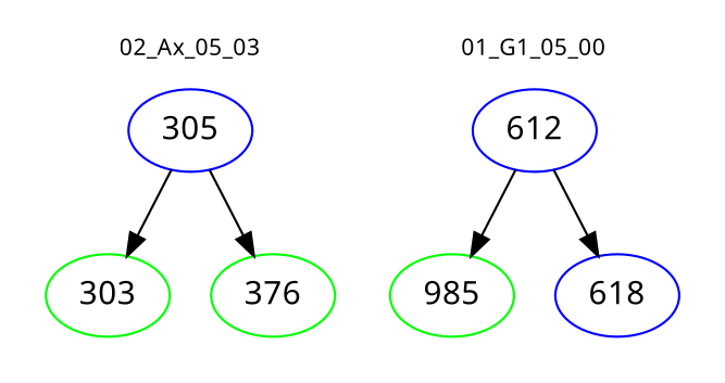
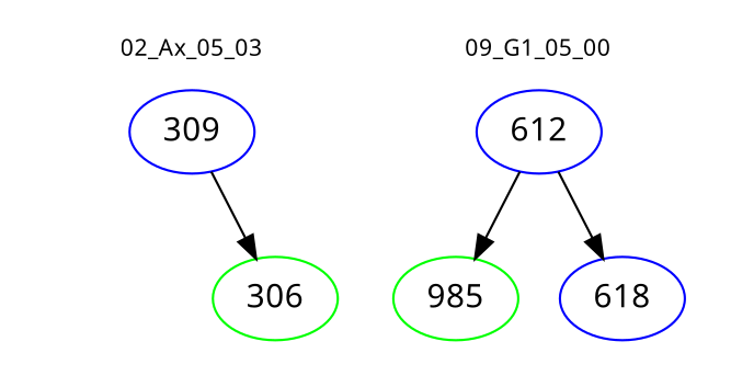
  digraph {
    fontname="Noto Sans"
    node [color=blue fontname="Noto Sans"]
    edge [color=black fontname="Noto Sans"]
-   n1 [label=305]
-   n2 [color=green label=303]
-   n3 [color=green label=376]
+   n1 [label=309]
+   n3 [color=green label=306]
    n4 [label=612]
    n5 [color=green label=985]
    n6 [label=618]
    subgraph cluster_1 {
      color=white
      fontsize=10
      label="02_Ax_05_03"
      n1
-     n2
      n3
    }
    subgraph cluster_2 {
      color=white
      fontsize=10
-     label="01_G1_05_00"
+     label="09_G1_05_00"
      n4
      n5
      n6
    }
-   n1 -> n2
    n1 -> n3
    n4 -> n5
    n4 -> n6
  }
